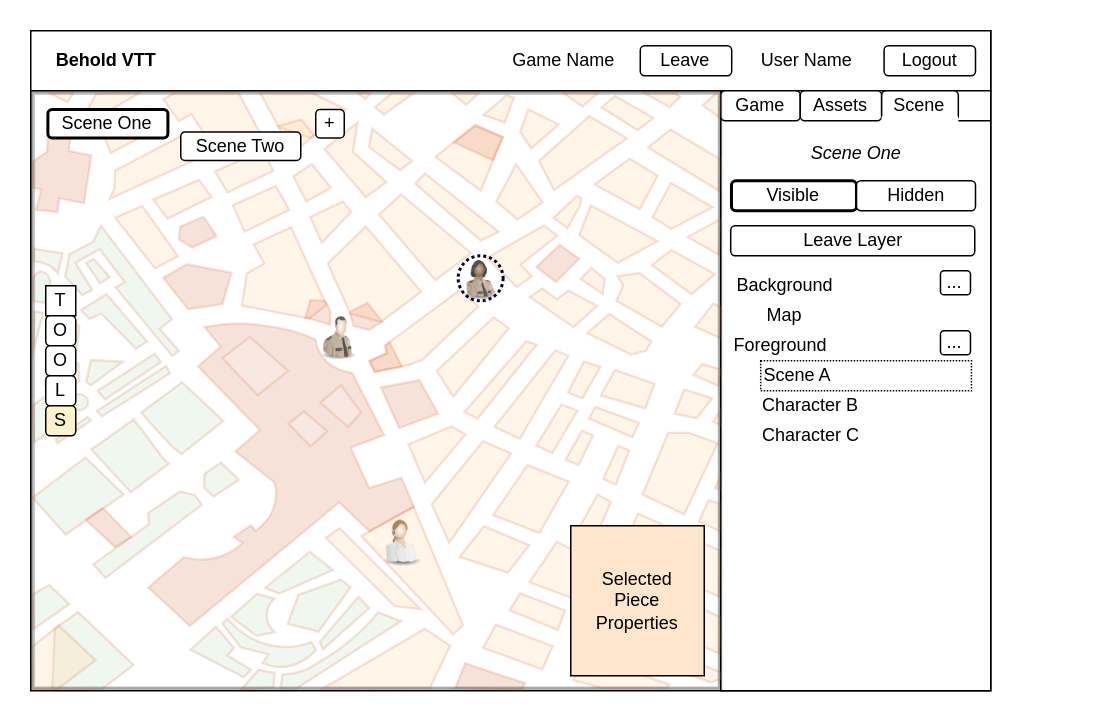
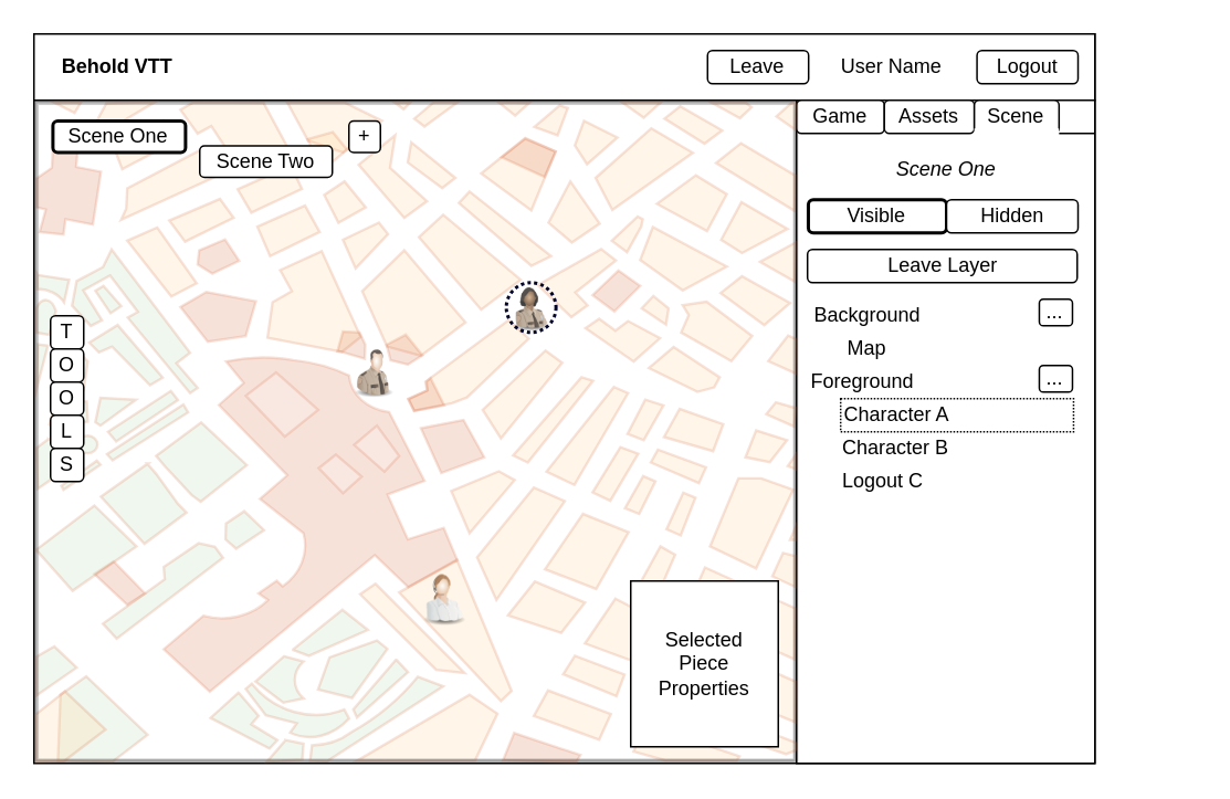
  <mxCell id="0" />
  <mxCell id="1" parent="0" />
  <mxCell id="2" value="" style="group;opacity=50;" parent="1" vertex="1" connectable="0"><mxGeometry x="20" y="20" width="700" height="440" as="geometry" /></mxCell>
  <mxCell id="3" value="" style="rounded=0;whiteSpace=wrap;html=1;" parent="2" vertex="1"><mxGeometry width="640" height="440" as="geometry" /></mxCell>
  <mxCell id="4" value="" style="rounded=0;whiteSpace=wrap;html=1;" parent="2" vertex="1"><mxGeometry width="640" height="40" as="geometry" /></mxCell>
  <mxCell id="5" value="Logout" style="rounded=1;whiteSpace=wrap;html=1;" parent="2" vertex="1"><mxGeometry x="568.889" y="10" width="60.952" height="20" as="geometry" /></mxCell>
  <mxCell id="6" value="Behold VTT" style="text;html=1;align=center;verticalAlign=middle;whiteSpace=wrap;rounded=0;fontStyle=1" parent="2" vertex="1"><mxGeometry x="10.159" y="5" width="81.27" height="30" as="geometry" /></mxCell>
  <mxCell id="7" value="User Name" style="text;html=1;align=center;verticalAlign=middle;whiteSpace=wrap;rounded=0;" parent="2" vertex="1"><mxGeometry x="477.46" y="5" width="81.27" height="30" as="geometry" /></mxCell>
- <mxCell id="8" value="Game Name" style="text;html=1;align=center;verticalAlign=middle;whiteSpace=wrap;rounded=0;" parent="2" vertex="1"><mxGeometry x="314.921" y="5" width="81.27" height="30" as="geometry" /></mxCell>
  <mxCell id="9" value="Leave" style="rounded=1;whiteSpace=wrap;html=1;" parent="2" vertex="1"><mxGeometry x="406.349" y="10" width="60.952" height="20" as="geometry" /></mxCell>
  <mxCell id="10" value="" style="rounded=0;whiteSpace=wrap;html=1;" parent="2" vertex="1"><mxGeometry x="460" y="40" width="180" height="400" as="geometry" /></mxCell>
  <mxCell id="11" value="Game" style="rounded=1;whiteSpace=wrap;html=1;" parent="2" vertex="1"><mxGeometry x="460" y="40" width="53" height="20" as="geometry" /></mxCell>
  <mxCell id="12" value="Assets" style="rounded=1;whiteSpace=wrap;html=1;" parent="2" vertex="1"><mxGeometry x="513" y="40" width="54.27" height="20" as="geometry" /></mxCell>
  <mxCell id="13" value="Scene" style="rounded=1;whiteSpace=wrap;html=1;" parent="2" vertex="1"><mxGeometry x="567.27" y="40" width="51.11" height="20" as="geometry" /></mxCell>
  <mxCell id="14" value="" style="rounded=0;whiteSpace=wrap;html=1;strokeColor=none;" parent="2" vertex="1"><mxGeometry x="567.27" y="57" width="51" height="10" as="geometry" /></mxCell>
  <mxCell id="15" value="" style="verticalLabelPosition=bottom;shadow=0;dashed=0;align=center;html=1;verticalAlign=top;strokeWidth=1;shape=mxgraph.mockup.misc.map;strokeColor=none;opacity=20;" parent="2" vertex="1"><mxGeometry x="1" y="41" width="460" height="399" as="geometry" /></mxCell>
  <mxCell id="16" value="" style="group" parent="2" vertex="1" connectable="0"><mxGeometry x="10" y="170" width="20" height="100" as="geometry" /></mxCell>
- <mxCell id="17" value="T" style="whiteSpace=wrap;html=1;rounded=0;" parent="16" vertex="1"><mxGeometry width="20" height="20" as="geometry" /></mxCell>
+ <mxCell id="17" value="T" style="rounded=1;whiteSpace=wrap;html=1;" parent="16" vertex="1"><mxGeometry width="20" height="20" as="geometry" /></mxCell>
  <mxCell id="18" value="O" style="rounded=1;whiteSpace=wrap;html=1;" parent="16" vertex="1"><mxGeometry y="20" width="20" height="20" as="geometry" /></mxCell>
  <mxCell id="19" value="O" style="rounded=1;whiteSpace=wrap;html=1;" parent="16" vertex="1"><mxGeometry y="40" width="20" height="20" as="geometry" /></mxCell>
  <mxCell id="20" value="L" style="rounded=1;whiteSpace=wrap;html=1;" parent="16" vertex="1"><mxGeometry y="60" width="20" height="20" as="geometry" /></mxCell>
- <mxCell id="21" value="S" style="rounded=1;whiteSpace=wrap;html=1;fillColor=#fff2cc;" parent="16" vertex="1"><mxGeometry y="80" width="20" height="20" as="geometry" /></mxCell>
+ <mxCell id="21" value="S" style="rounded=1;whiteSpace=wrap;html=1;" parent="16" vertex="1"><mxGeometry y="80" width="20" height="20" as="geometry" /></mxCell>
  <mxCell id="22" value="Scene One" style="rounded=1;whiteSpace=wrap;html=1;strokeWidth=2;" parent="2" vertex="1"><mxGeometry x="11.43" y="52.5" width="80" height="19" as="geometry" /></mxCell>
  <mxCell id="23" value="Scene Two" style="rounded=1;whiteSpace=wrap;html=1;" parent="2" vertex="1"><mxGeometry x="100" y="67.5" width="80" height="19" as="geometry" /></mxCell>
  <mxCell id="24" value="+" style="rounded=1;whiteSpace=wrap;html=1;" parent="2" vertex="1"><mxGeometry x="190" y="52.5" width="19" height="19" as="geometry" /></mxCell>
  <mxCell id="25" value="" style="image;html=1;image=img/lib/clip_art/people/Security_Man_128x128.png;opacity=75;" parent="2" vertex="1"><mxGeometry x="190" y="190" width="31" height="30" as="geometry" /></mxCell>
  <mxCell id="26" value="" style="image;html=1;image=img/lib/clip_art/people/Security_Woman_Black_128x128.png;opacity=75;" parent="2" vertex="1"><mxGeometry x="284.92" y="150" width="30" height="30" as="geometry" /></mxCell>
  <mxCell id="27" value="" style="image;html=1;image=img/lib/clip_art/people/Telesales_Woman_128x128.png;opacity=75;" parent="2" vertex="1"><mxGeometry x="230" y="320" width="35" height="40" as="geometry" /></mxCell>
- <mxCell id="28" value="Selected&lt;br&gt;Piece&lt;br&gt;Properties" style="rounded=0;whiteSpace=wrap;html=1;fillColor=#ffe6cc;" parent="2" vertex="1"><mxGeometry x="360" y="330" width="89" height="100" as="geometry" /></mxCell>
+ <mxCell id="28" value="Selected&lt;br&gt;Piece&lt;br&gt;Properties" style="rounded=0;whiteSpace=wrap;html=1;" parent="2" vertex="1"><mxGeometry x="360" y="330" width="89" height="100" as="geometry" /></mxCell>
  <mxCell id="29" value="" style="ellipse;whiteSpace=wrap;html=1;aspect=fixed;fillColor=none;strokeColor=#00012B;strokeWidth=2;dashed=1;dashPattern=1 1;" parent="2" vertex="1"><mxGeometry x="284.92" y="150" width="30" height="30" as="geometry" /></mxCell>
  <mxCell id="30" value="Leave Layer" style="rounded=1;whiteSpace=wrap;html=1;" vertex="1" parent="2"><mxGeometry x="466.64" y="130" width="162.7" height="20" as="geometry" /></mxCell>
  <mxCell id="31" value="Scene One" style="text;html=1;align=center;verticalAlign=middle;whiteSpace=wrap;rounded=0;fontStyle=2" vertex="1" parent="2"><mxGeometry x="461" y="71.5" width="179" height="20" as="geometry" /></mxCell>
  <mxCell id="32" value="Background" style="text;html=1;align=left;verticalAlign=middle;whiteSpace=wrap;rounded=0;" vertex="1" parent="2"><mxGeometry x="469.34" y="160" width="130.66" height="20" as="geometry" /></mxCell>
  <mxCell id="33" value="Map" style="text;html=1;align=left;verticalAlign=middle;whiteSpace=wrap;rounded=0;" vertex="1" parent="2"><mxGeometry x="489.34" y="180" width="140.5" height="20" as="geometry" /></mxCell>
  <mxCell id="34" value="Foreground" style="text;html=1;align=left;verticalAlign=middle;whiteSpace=wrap;rounded=0;" vertex="1" parent="2"><mxGeometry x="466.64" y="200" width="133.36" height="20" as="geometry" /></mxCell>
- <mxCell id="35" value="Scene A" style="text;html=1;align=left;verticalAlign=middle;whiteSpace=wrap;rounded=0;strokeColor=default;dashed=1;dashPattern=1 1;" vertex="1" parent="2"><mxGeometry x="486.64" y="220" width="140.5" height="20" as="geometry" /></mxCell>
+ <mxCell id="35" value="Character A" style="text;html=1;align=left;verticalAlign=middle;whiteSpace=wrap;rounded=0;strokeColor=default;dashed=1;dashPattern=1 1;" vertex="1" parent="2"><mxGeometry x="486.64" y="220" width="140.5" height="20" as="geometry" /></mxCell>
  <mxCell id="36" value="Character B" style="text;html=1;align=left;verticalAlign=middle;whiteSpace=wrap;rounded=0;" vertex="1" parent="2"><mxGeometry x="485.98" y="240" width="140.5" height="20" as="geometry" /></mxCell>
- <mxCell id="37" value="Character C" style="text;html=1;align=left;verticalAlign=middle;whiteSpace=wrap;rounded=0;" vertex="1" parent="2"><mxGeometry x="485.98" y="260" width="140.5" height="20" as="geometry" /></mxCell>
+ <mxCell id="37" value="Logout C" style="text;html=1;align=left;verticalAlign=middle;whiteSpace=wrap;rounded=0;" vertex="1" parent="2"><mxGeometry x="485.98" y="260" width="140.5" height="20" as="geometry" /></mxCell>
  <mxCell id="38" value="Visible" style="rounded=1;whiteSpace=wrap;html=1;strokeWidth=2;" vertex="1" parent="2"><mxGeometry x="467.14" y="100" width="83.36" height="20" as="geometry" /></mxCell>
  <mxCell id="39" value="Hidden" style="rounded=1;whiteSpace=wrap;html=1;" vertex="1" parent="2"><mxGeometry x="550.5" y="100" width="79.34" height="20" as="geometry" /></mxCell>
  <mxCell id="40" value="..." style="rounded=1;whiteSpace=wrap;html=1;" vertex="1" parent="2"><mxGeometry x="606.48" y="160" width="20" height="16" as="geometry" /></mxCell>
  <mxCell id="41" value="..." style="rounded=1;whiteSpace=wrap;html=1;" vertex="1" parent="2"><mxGeometry x="606.48" y="200" width="20" height="16" as="geometry" /></mxCell>
  <mxCell id="42" value="" style="endArrow=none;html=1;rounded=0;exitX=1;exitY=1;exitDx=0;exitDy=0;" parent="1" source="13" edge="1"><mxGeometry width="50" height="50" relative="1" as="geometry"><mxPoint x="710" y="120" as="sourcePoint" /><mxPoint x="660" y="80" as="targetPoint" /></mxGeometry></mxCell>
